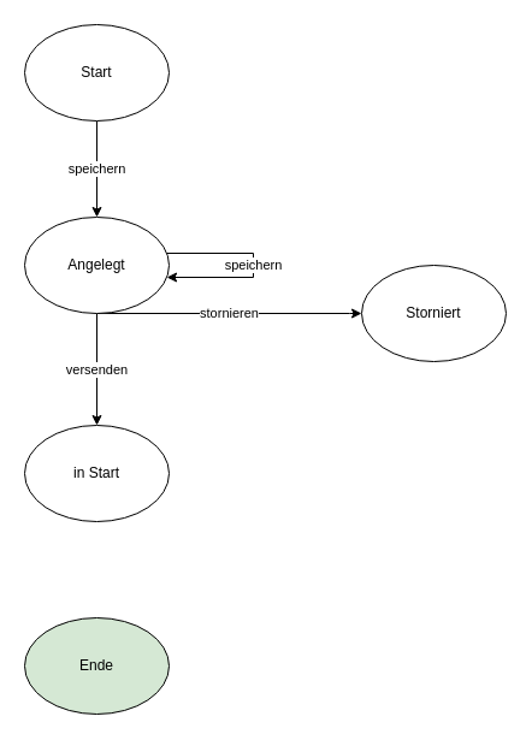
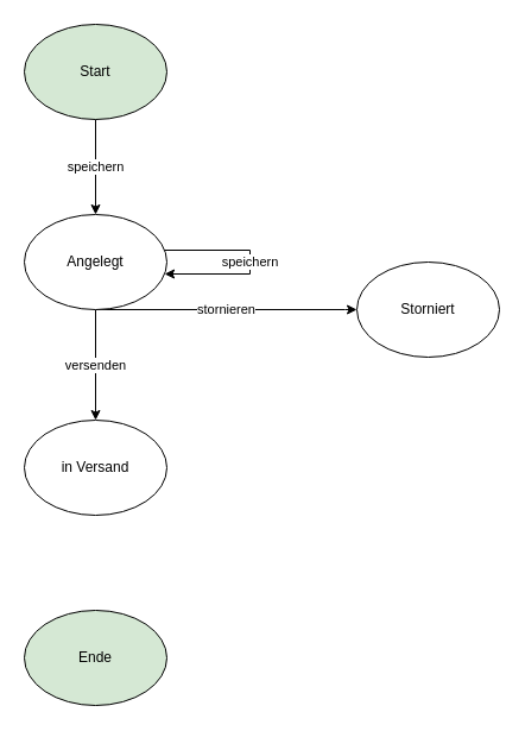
  <mxCell id="0" />
  <mxCell id="1" parent="0" />
  <mxCell id="2" value="speichern" style="edgeStyle=orthogonalEdgeStyle;rounded=0;orthogonalLoop=1;jettySize=auto;html=1;" parent="1" source="3" target="6" edge="1"><mxGeometry relative="1" as="geometry" /></mxCell>
- <mxCell id="3" value="Start" style="ellipse;whiteSpace=wrap;html=1;" parent="1" vertex="1"><mxGeometry x="20" y="20" width="120" height="80" as="geometry" /></mxCell>
+ <mxCell id="3" value="Start" style="ellipse;whiteSpace=wrap;html=1;fillColor=#d5e8d4;" parent="1" vertex="1"><mxGeometry x="20" y="20" width="120" height="80" as="geometry" /></mxCell>
  <mxCell id="4" value="stornieren" style="edgeStyle=orthogonalEdgeStyle;rounded=0;orthogonalLoop=1;jettySize=auto;html=1;" parent="1" source="6" target="8" edge="1"><mxGeometry relative="1" as="geometry"><Array as="points"><mxPoint x="290" y="260" /><mxPoint x="290" y="260" /></Array></mxGeometry></mxCell>
  <mxCell id="5" value="versenden" style="edgeStyle=orthogonalEdgeStyle;rounded=0;orthogonalLoop=1;jettySize=auto;html=1;" parent="1" source="6" target="9" edge="1"><mxGeometry relative="1" as="geometry" /></mxCell>
  <mxCell id="6" value="Angelegt" style="ellipse;whiteSpace=wrap;html=1;direction=west;" parent="1" vertex="1"><mxGeometry x="20" y="180" width="120" height="80" as="geometry" /></mxCell>
  <mxCell id="7" value="speichern" style="edgeStyle=orthogonalEdgeStyle;rounded=0;orthogonalLoop=1;jettySize=auto;html=1;" parent="1" source="6" target="6" edge="1"><mxGeometry relative="1" as="geometry"><Array as="points"><mxPoint x="210" y="220" /></Array></mxGeometry></mxCell>
  <mxCell id="8" value="Storniert" style="ellipse;whiteSpace=wrap;html=1;direction=west;" parent="1" vertex="1"><mxGeometry x="300" y="220" width="120" height="80" as="geometry" /></mxCell>
- <mxCell id="9" value="in Start" style="ellipse;whiteSpace=wrap;html=1;direction=west;" parent="1" vertex="1"><mxGeometry x="20" y="353" width="120" height="80" as="geometry" /></mxCell>
+ <mxCell id="9" value="in Versand" style="ellipse;whiteSpace=wrap;html=1;direction=west;" parent="1" vertex="1"><mxGeometry x="20" y="353" width="120" height="80" as="geometry" /></mxCell>
  <mxCell id="10" value="Ende" style="ellipse;whiteSpace=wrap;html=1;direction=west;fillColor=#d5e8d4;" parent="1" vertex="1"><mxGeometry x="20" y="513" width="120" height="80" as="geometry" /></mxCell>
